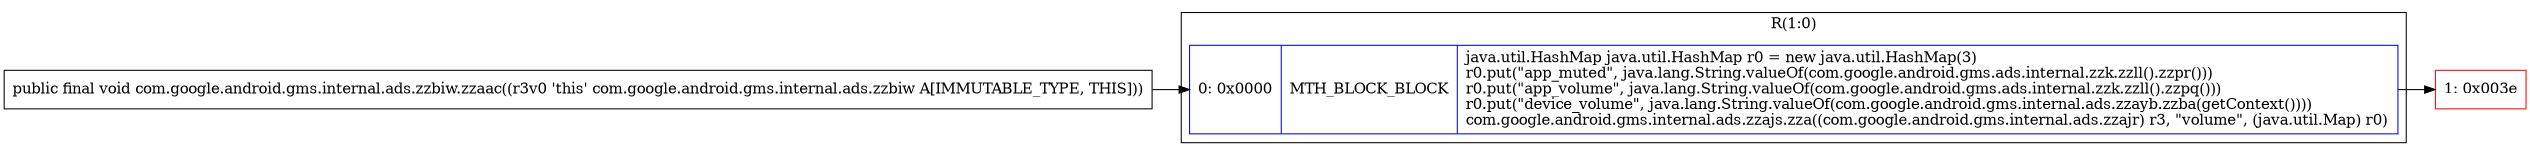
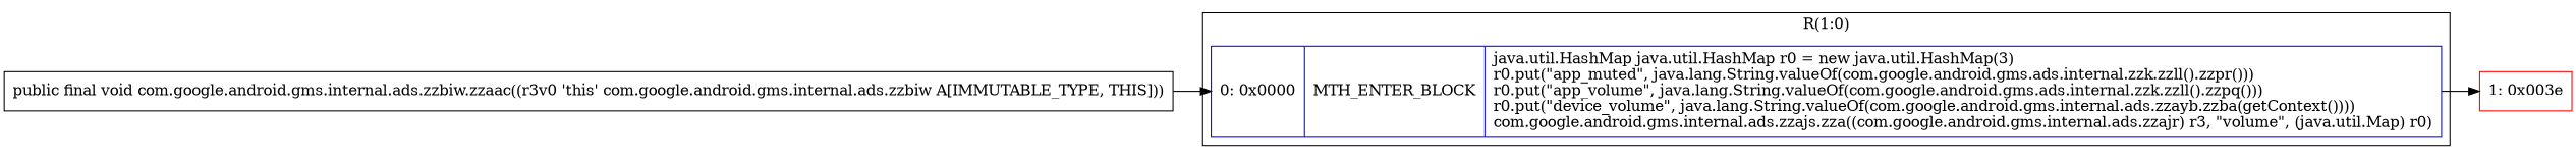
  digraph {
    rankdir=LR
    node [shape=record]
-   n1 [color=blue label="{0\:\ 0x0000|MTH_BLOCK_BLOCK\l|java.util.HashMap java.util.HashMap r0 = new java.util.HashMap(3)\lr0.put(\"app_muted\", java.lang.String.valueOf(com.google.android.gms.ads.internal.zzk.zzll().zzpr()))\lr0.put(\"app_volume\", java.lang.String.valueOf(com.google.android.gms.ads.internal.zzk.zzll().zzpq()))\lr0.put(\"device_volume\", java.lang.String.valueOf(com.google.android.gms.internal.ads.zzayb.zzba(getContext())))\lcom.google.android.gms.internal.ads.zzajs.zza((com.google.android.gms.internal.ads.zzajr) r3, \"volume\", (java.util.Map) r0)\l}"]
+   n1 [color=blue label="{0\:\ 0x0000|MTH_ENTER_BLOCK\l|java.util.HashMap java.util.HashMap r0 = new java.util.HashMap(3)\lr0.put(\"app_muted\", java.lang.String.valueOf(com.google.android.gms.ads.internal.zzk.zzll().zzpr()))\lr0.put(\"app_volume\", java.lang.String.valueOf(com.google.android.gms.ads.internal.zzk.zzll().zzpq()))\lr0.put(\"device_volume\", java.lang.String.valueOf(com.google.android.gms.internal.ads.zzayb.zzba(getContext())))\lcom.google.android.gms.internal.ads.zzajs.zza((com.google.android.gms.internal.ads.zzajr) r3, \"volume\", (java.util.Map) r0)\l}"]
    n2 [color=red label="{1\:\ 0x003e}"]
    n3 [label="{public final void com.google.android.gms.internal.ads.zzbiw.zzaac((r3v0 'this' com.google.android.gms.internal.ads.zzbiw A[IMMUTABLE_TYPE, THIS])) }"]
    subgraph cluster_1 {
      label="R(1:0)"
      n1
    }
    n1 -> n2
    n3 -> n1
  }
